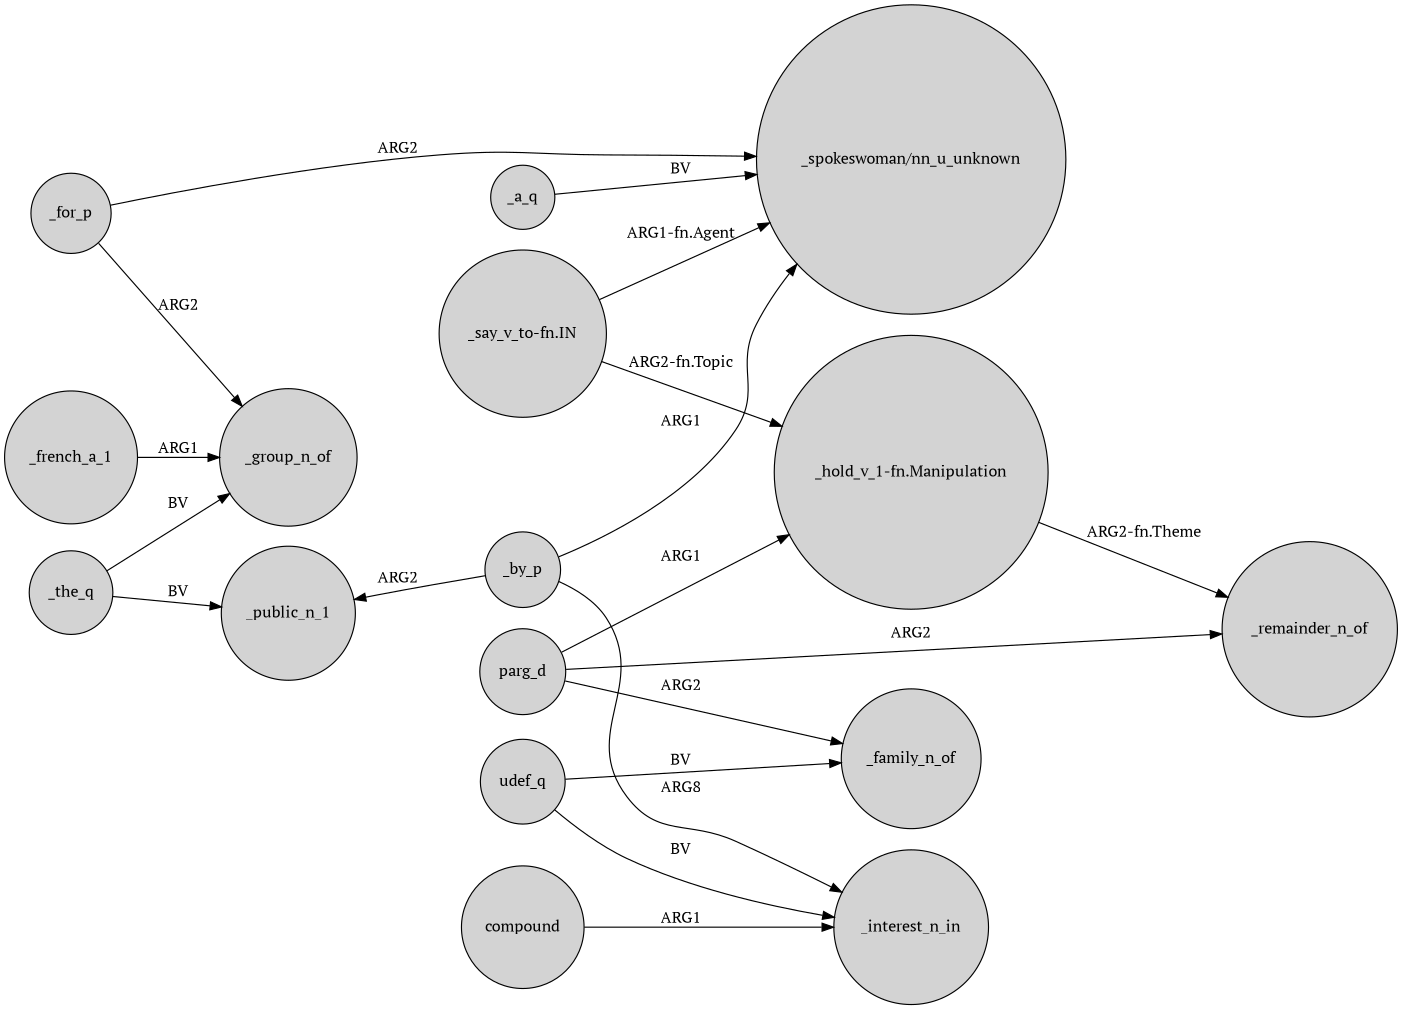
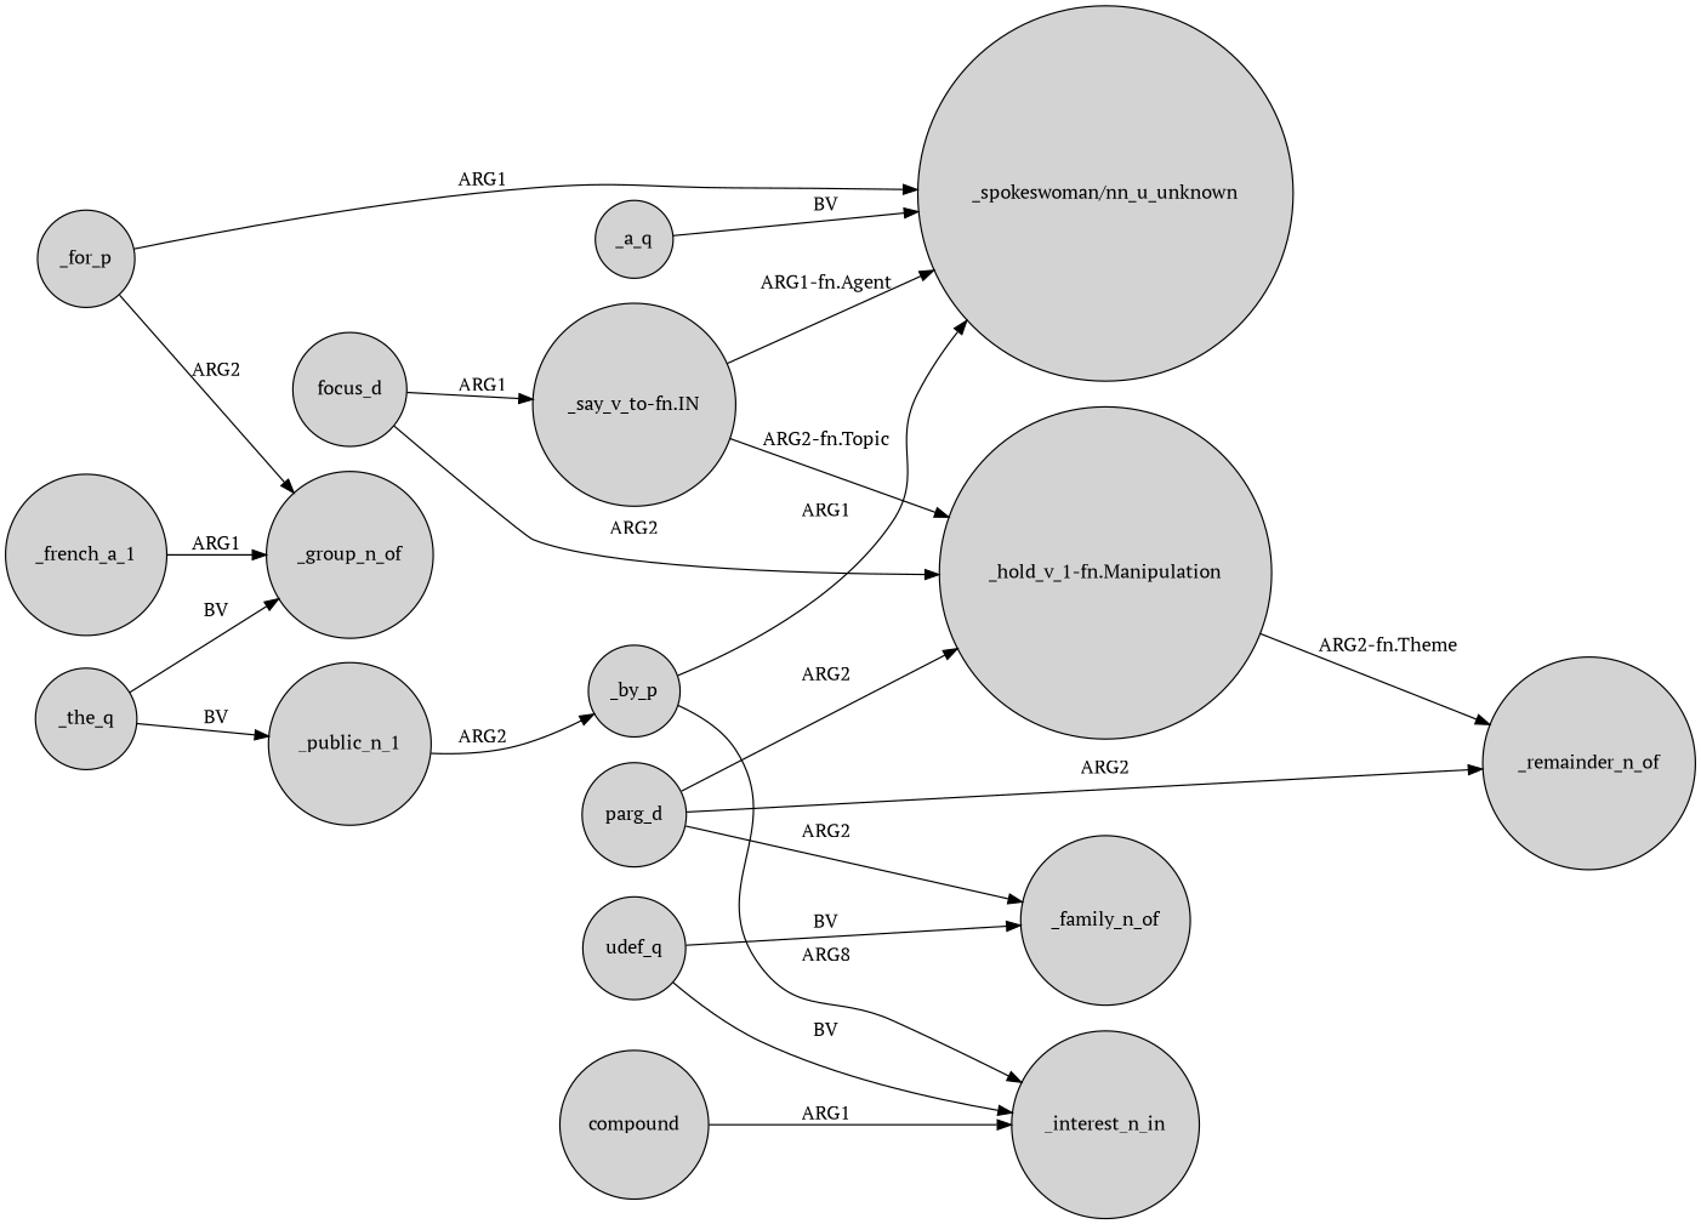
  digraph {
    fontname="PT Serif"
    rankdir=LR
    node [fontname="PT Serif" shape=circle style=filled]
    edge [fontname="PT Serif"]
    _french_a_1
    _group_n_of
+   focus_d
    "_hold_v_1-fn.Manipulation"
    "_say_v_to-fn.IN"
    _remainder_n_of
    "_spokeswoman/nn_u_unknown"
    _a_q
    compound
    _interest_n_in
    parg_d
    _family_n_of
    udef_q
    _by_p
    _public_n_1
    _the_q
    _for_p
    _french_a_1 -> _group_n_of [label=ARG1]
+   focus_d -> "_hold_v_1-fn.Manipulation" [label=ARG2]
+   focus_d -> "_say_v_to-fn.IN" [label=ARG1]
    "_hold_v_1-fn.Manipulation" -> _remainder_n_of [label="ARG2-fn.Theme"]
    "_say_v_to-fn.IN" -> "_hold_v_1-fn.Manipulation" [label="ARG2-fn.Topic"]
    "_say_v_to-fn.IN" -> "_spokeswoman/nn_u_unknown" [label="ARG1-fn.Agent"]
    _a_q -> "_spokeswoman/nn_u_unknown" [label=BV]
    compound -> _interest_n_in [label=ARG1]
-   parg_d -> "_hold_v_1-fn.Manipulation" [label=ARG1]
+   parg_d -> "_hold_v_1-fn.Manipulation" [label=ARG2]
    parg_d -> _remainder_n_of [label=ARG2]
    parg_d -> _family_n_of [label=ARG2]
    udef_q -> _interest_n_in [label=BV]
    udef_q -> _family_n_of [label=BV]
    _by_p -> "_spokeswoman/nn_u_unknown" [label=ARG1]
    _by_p -> _interest_n_in [label=ARG8]
-   _by_p -> _public_n_1 [label=ARG2]
+   _public_n_1 -> _by_p [label=ARG2]
    _the_q -> _group_n_of [label=BV]
    _the_q -> _public_n_1 [label=BV]
    _for_p -> _group_n_of [label=ARG2]
-   _for_p -> "_spokeswoman/nn_u_unknown" [label=ARG2]
+   _for_p -> "_spokeswoman/nn_u_unknown" [label=ARG1]
  }
